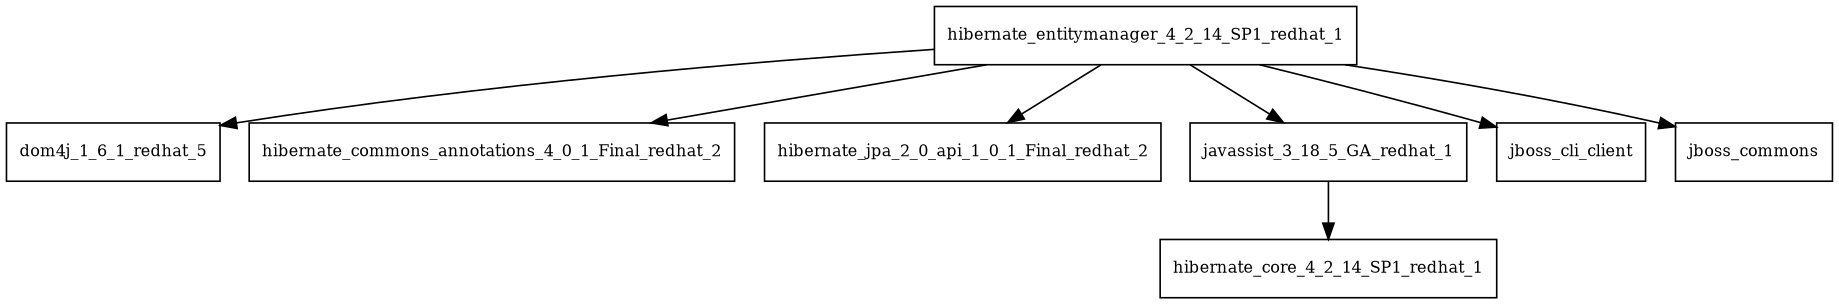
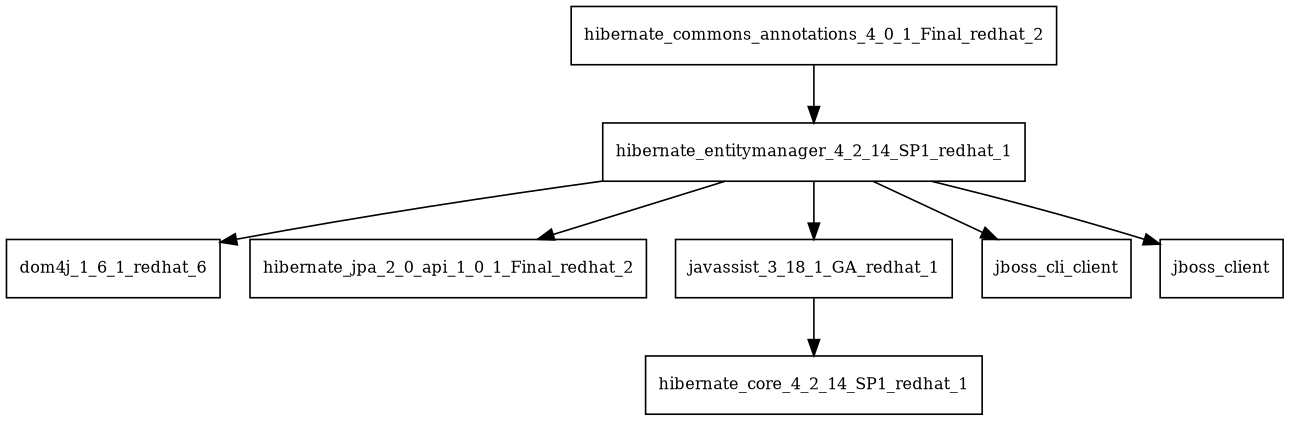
  digraph {
    node [fontsize=10.0 shape=box]
    hibernate_entitymanager_4_2_14_SP1_redhat_1
-   dom4j_1_6_1_redhat_6 [label=dom4j_1_6_1_redhat_5]
+   dom4j_1_6_1_redhat_6
    hibernate_commons_annotations_4_0_1_Final_redhat_2
    hibernate_jpa_2_0_api_1_0_1_Final_redhat_2
-   javassist_3_18_1_GA_redhat_1 [label=javassist_3_18_5_GA_redhat_1]
+   javassist_3_18_1_GA_redhat_1
    jboss_cli_client
-   jboss_client [label=jboss_commons]
+   jboss_client
    hibernate_core_4_2_14_SP1_redhat_1
    hibernate_entitymanager_4_2_14_SP1_redhat_1 -> dom4j_1_6_1_redhat_6
-   hibernate_entitymanager_4_2_14_SP1_redhat_1 -> hibernate_commons_annotations_4_0_1_Final_redhat_2
+   hibernate_commons_annotations_4_0_1_Final_redhat_2 -> hibernate_entitymanager_4_2_14_SP1_redhat_1
    hibernate_entitymanager_4_2_14_SP1_redhat_1 -> hibernate_jpa_2_0_api_1_0_1_Final_redhat_2
    hibernate_entitymanager_4_2_14_SP1_redhat_1 -> javassist_3_18_1_GA_redhat_1
    hibernate_entitymanager_4_2_14_SP1_redhat_1 -> jboss_cli_client
    hibernate_entitymanager_4_2_14_SP1_redhat_1 -> jboss_client
    javassist_3_18_1_GA_redhat_1 -> hibernate_core_4_2_14_SP1_redhat_1
  }
